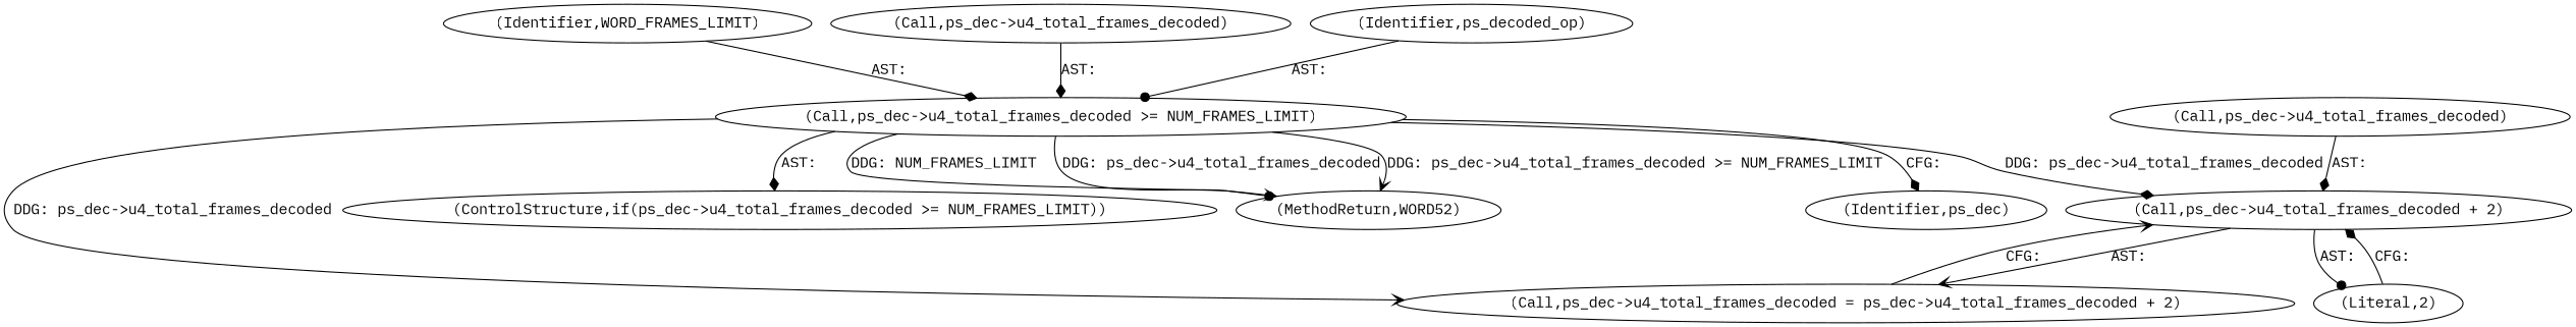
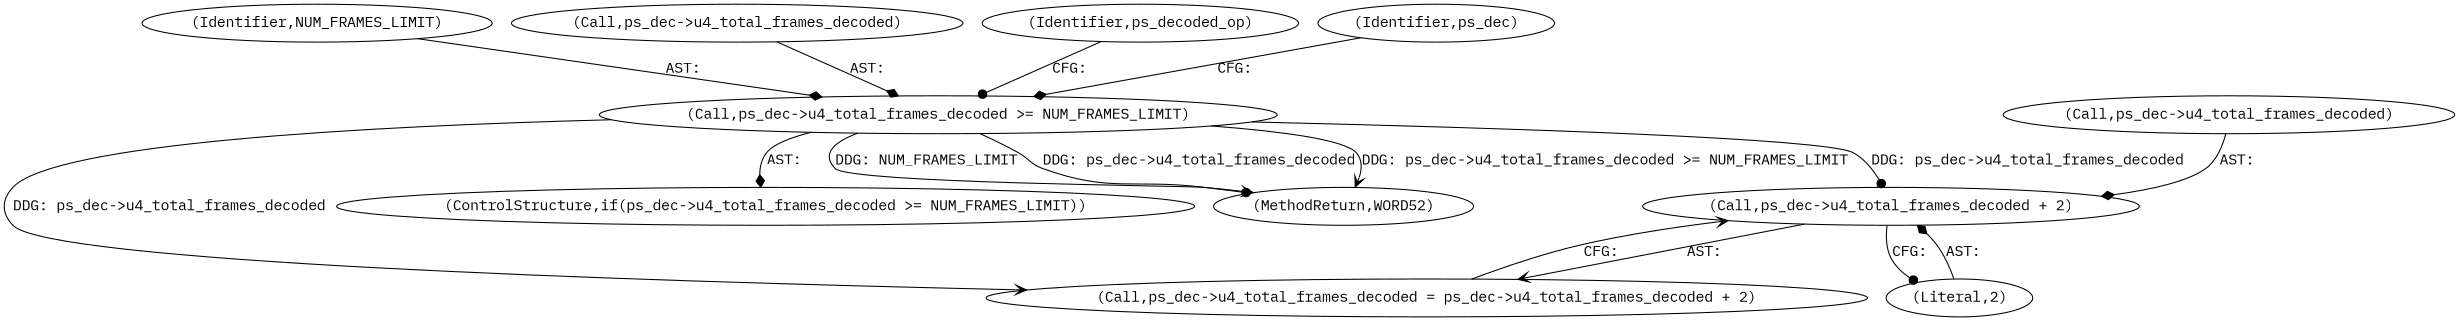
  digraph {
    fontname="IBM Plex Mono"
    node [fontname="IBM Plex Mono"]
    edge [arrowhead=diamond fontname="IBM Plex Mono"]
    n1 [label="(Call,ps_dec->u4_total_frames_decoded + 2)"]
    n2 [label="(Call,ps_dec->u4_total_frames_decoded = ps_dec->u4_total_frames_decoded + 2)"]
    n3 [label="(Literal,2)"]
    n4 [label="(Call,ps_dec->u4_total_frames_decoded >= NUM_FRAMES_LIMIT)"]
    n5 [label="(ControlStructure,if(ps_dec->u4_total_frames_decoded >= NUM_FRAMES_LIMIT))"]
    n6 [label="(MethodReturn,WORD52)"]
-   n7 [label="(Identifier,WORD_FRAMES_LIMIT)"]
+   n7 [label="(Identifier,NUM_FRAMES_LIMIT)"]
    n8 [label="(Call,ps_dec->u4_total_frames_decoded)"]
    n9 [label="(Identifier,ps_decoded_op)"]
    n10 [label="(Call,ps_dec->u4_total_frames_decoded)"]
    n11 [label="(Identifier,ps_dec)"]
    n1 -> n2 [arrowhead=vee label="AST: "]
-   n1 -> n3 [arrowhead=dot label="AST: "]
+   n1 -> n3 [arrowhead=dot label="CFG: "]
    n2 -> n1 [arrowhead=vee label="CFG: "]
-   n3 -> n1 [label="CFG: "]
-   n4 -> n1 [label="DDG: ps_dec->u4_total_frames_decoded"]
+   n3 -> n1 [label="AST: "]
+   n4 -> n1 [arrowhead=dot label="DDG: ps_dec->u4_total_frames_decoded"]
    n4 -> n2 [arrowhead=vee label="DDG: ps_dec->u4_total_frames_decoded"]
    n4 -> n5 [label="AST: "]
    n4 -> n6 [arrowhead=vee label="DDG: NUM_FRAMES_LIMIT"]
    n4 -> n6 [arrowhead=dot label="DDG: ps_dec->u4_total_frames_decoded"]
    n4 -> n6 [arrowhead=vee label="DDG: ps_dec->u4_total_frames_decoded >= NUM_FRAMES_LIMIT"]
    n7 -> n4 [label="AST: "]
    n8 -> n4 [label="AST: "]
-   n9 -> n4 [arrowhead=dot label="AST: "]
+   n9 -> n4 [arrowhead=dot label="CFG: "]
    n10 -> n1 [label="AST: "]
-   n4 -> n11 [label="CFG: "]
+   n11 -> n4 [label="CFG: "]
  }
